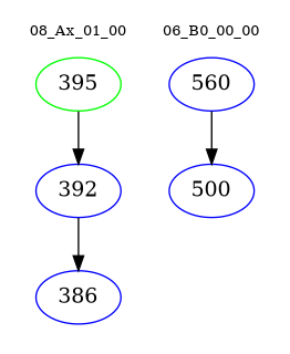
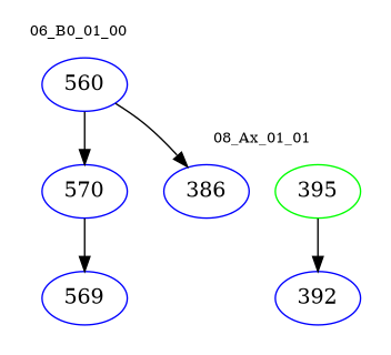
  digraph {
    node [color=blue]
    edge [color=black]
    n1 [color=green label=395]
    n2 [label=392]
    n3 [label=386]
    n4 [label=560]
-   n5 [label=500]
+   n5 [label=570]
+   n6 [label=569]
    subgraph cluster_1 {
      color=white
      fontsize=10
-     label="08_Ax_01_00"
+     label="08_Ax_01_01"
      n1
      n2
      n3
    }
    subgraph cluster_2 {
      color=white
      fontsize=10
-     label="06_B0_00_00"
+     label="06_B0_01_00"
      n4
      n5
+     n6
    }
    n1 -> n2
-   n2 -> n3
+   n4 -> n3
    n4 -> n5
+   n5 -> n6
  }
